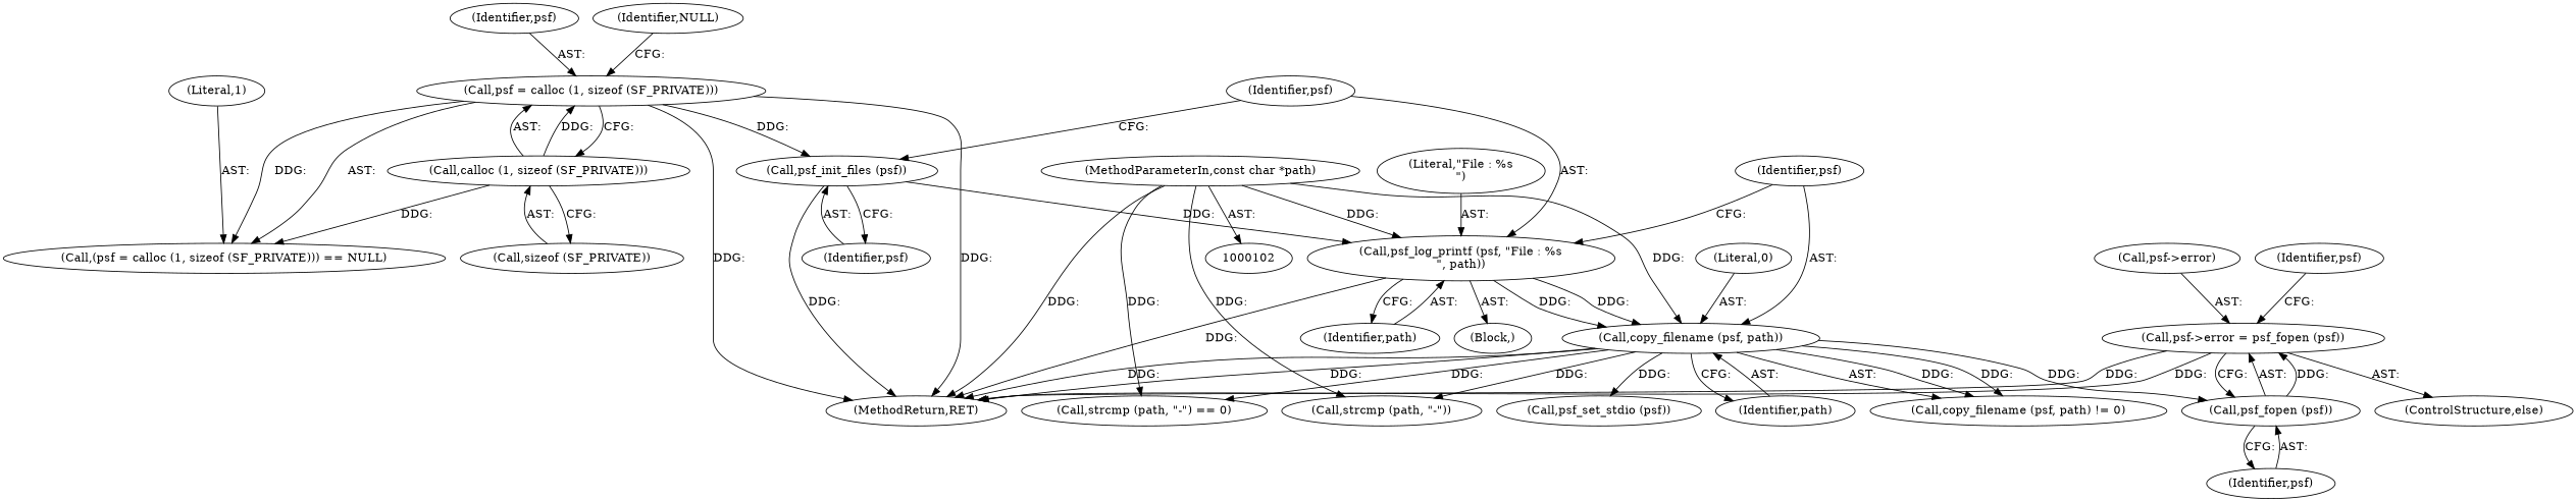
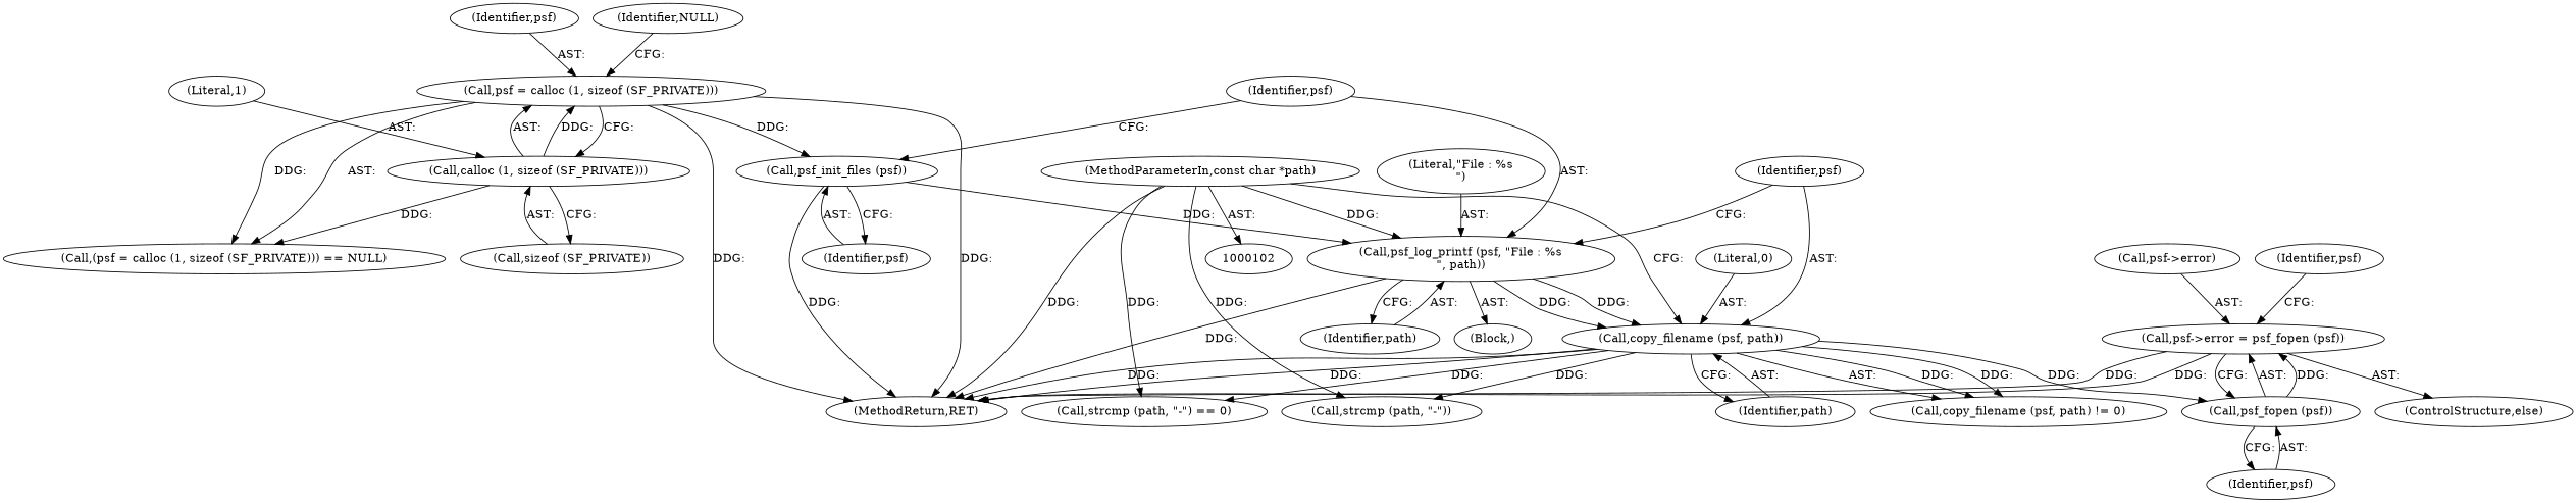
  digraph {
    n1 [label="(Call,psf->error = psf_fopen (psf))"]
    n2 [label="(Call,psf_fopen (psf))"]
    n3 [label="(ControlStructure,else)"]
    n4 [label="(MethodReturn,RET)"]
    n5 [label="(Identifier,psf)"]
    n6 [label="(Call,copy_filename (psf, path))"]
    n7 [label="(Call,strcmp (path, \"-\"))"]
-   n8 [label="(Call,psf_set_stdio (psf))"]
    n9 [label="(Call,strcmp (path, \"-\") == 0)"]
    n10 [label="(Identifier,path)"]
    n11 [label="(Call,copy_filename (psf, path) != 0)"]
    n12 [label="(Call,psf_log_printf (psf, \"File : %s\n\", path))"]
    n13 [label="(Identifier,path)"]
    n14 [label="(Block,)"]
    n15 [label="(Call,psf_init_files (psf))"]
    n16 [label="(Identifier,psf)"]
    n17 [label="(Call,psf = calloc (1, sizeof (SF_PRIVATE)))"]
    n18 [label="(Call,calloc (1, sizeof (SF_PRIVATE)))"]
    n19 [label="(Call,(psf = calloc (1, sizeof (SF_PRIVATE))) == NULL)"]
    n20 [label="(Call,sizeof (SF_PRIVATE))"]
    n21 [label="(MethodParameterIn,const char *path)"]
    1000102
    n23 [label="(Literal,0)"]
    n24 [label="(Identifier,psf)"]
    n25 [label="(Literal,1)"]
    n26 [label="(Call,psf->error)"]
    n27 [label="(Identifier,psf)"]
    n28 [label="(Identifier,psf)"]
    n29 [label="(Identifier,psf)"]
    n30 [label="(Literal,\"File : %s\n\")"]
    n31 [label="(Identifier,NULL)"]
    n1 -> n2 [label="CFG: "]
    n1 -> n3 [label="AST: "]
    n1 -> n4 [label="DDG: "]
    n1 -> n4 [label="DDG: "]
    n2 -> n1 [label="AST: "]
    n2 -> n1 [label="DDG: "]
    n2 -> n5 [label="CFG: "]
    n5 -> n2 [label="AST: "]
    n6 -> n2 [label="DDG: "]
    n6 -> n4 [label="DDG: "]
    n6 -> n4 [label="DDG: "]
    n6 -> n7 [label="DDG: "]
-   n6 -> n8 [label="DDG: "]
    n6 -> n9 [label="DDG: "]
    n6 -> n10 [label="CFG: "]
    n6 -> n11 [label="AST: "]
    n6 -> n11 [label="DDG: "]
    n6 -> n11 [label="DDG: "]
    n10 -> n6 [label="AST: "]
    n12 -> n4 [label="DDG: "]
    n12 -> n6 [label="DDG: "]
    n12 -> n6 [label="DDG: "]
    n12 -> n13 [label="CFG: "]
    n12 -> n14 [label="AST: "]
    n13 -> n12 [label="AST: "]
    n15 -> n4 [label="DDG: "]
    n15 -> n12 [label="DDG: "]
    n15 -> n16 [label="CFG: "]
    n16 -> n15 [label="AST: "]
    n17 -> n4 [label="DDG: "]
    n17 -> n4 [label="DDG: "]
    n17 -> n15 [label="DDG: "]
    n17 -> n18 [label="CFG: "]
    n17 -> n19 [label="AST: "]
    n17 -> n19 [label="DDG: "]
    n18 -> n17 [label="AST: "]
    n18 -> n17 [label="DDG: "]
    n18 -> n19 [label="DDG: "]
    n18 -> n20 [label="CFG: "]
    n20 -> n18 [label="AST: "]
    n21 -> n4 [label="DDG: "]
-   n21 -> n6 [label="DDG: "]
+   n21 -> n6 [label="CFG: "]
    n21 -> n7 [label="DDG: "]
    n21 -> n9 [label="DDG: "]
    n21 -> n12 [label="DDG: "]
    n21 -> 1000102 [label="AST: "]
    n23 -> n6 [label="AST: "]
    n24 -> n6 [label="AST: "]
    n24 -> n12 [label="CFG: "]
-   n25 -> n19 [label="AST: "]
+   n25 -> n18 [label="AST: "]
    n26 -> n1 [label="AST: "]
    n27 -> n12 [label="AST: "]
    n27 -> n15 [label="CFG: "]
    n28 -> n17 [label="AST: "]
    n29 -> n1 [label="CFG: "]
    n30 -> n12 [label="AST: "]
    n31 -> n17 [label="CFG: "]
  }
